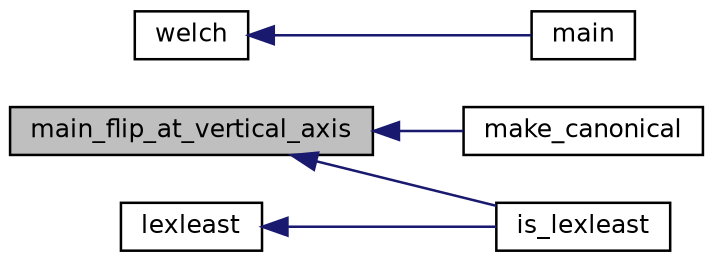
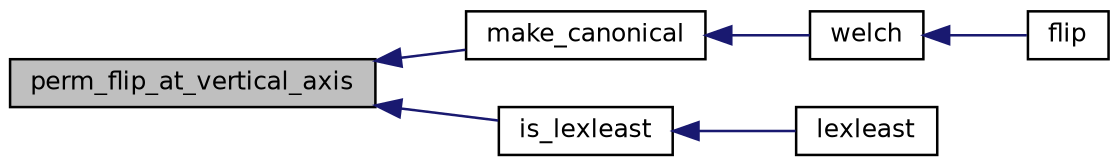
  digraph {
    rankdir=LR
    node [color=black fillcolor=white fontname=Helvetica fontsize=10 shape=record style=filled]
    edge [color=midnightblue dir=back fontname=Helvetica fontsize=10 labelfontname=Helvetica labelfontsize=10 style=solid]
-   n1 [fillcolor=grey75 fontcolor=black height=0.2 label=main_flip_at_vertical_axis width=0.4]
+   n1 [fillcolor=grey75 fontcolor=black height=0.2 label=perm_flip_at_vertical_axis width=0.4]
    n2 [height=0.2 label=make_canonical width=0.4]
    n3 [height=0.2 label=is_lexleast width=0.4]
    n4 [height=0.2 label=welch width=0.4]
    n5 [height=0.2 label=lexleast width=0.4]
-   n6 [height=0.2 label=main width=0.4]
+   n6 [height=0.2 label=flip width=0.4]
    n1 -> n2
    n1 -> n3
-   n5 -> n3
+   n2 -> n4
+   n3 -> n5
    n4 -> n6
  }
